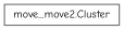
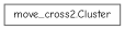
  digraph {
    rankdir=LR
    fontname="Comic Neue"
-   n1 [color=grey40 fillcolor=white fontname="Comic Neue" fontsize=10 height=0.2 label="move_move2.Cluster" shape=box style=filled width=0.4]
+   n1 [color=grey40 fillcolor=white fontname="Comic Neue" fontsize=10 height=0.2 label="move_cross2.Cluster" shape=box style=filled width=0.4]
  }
